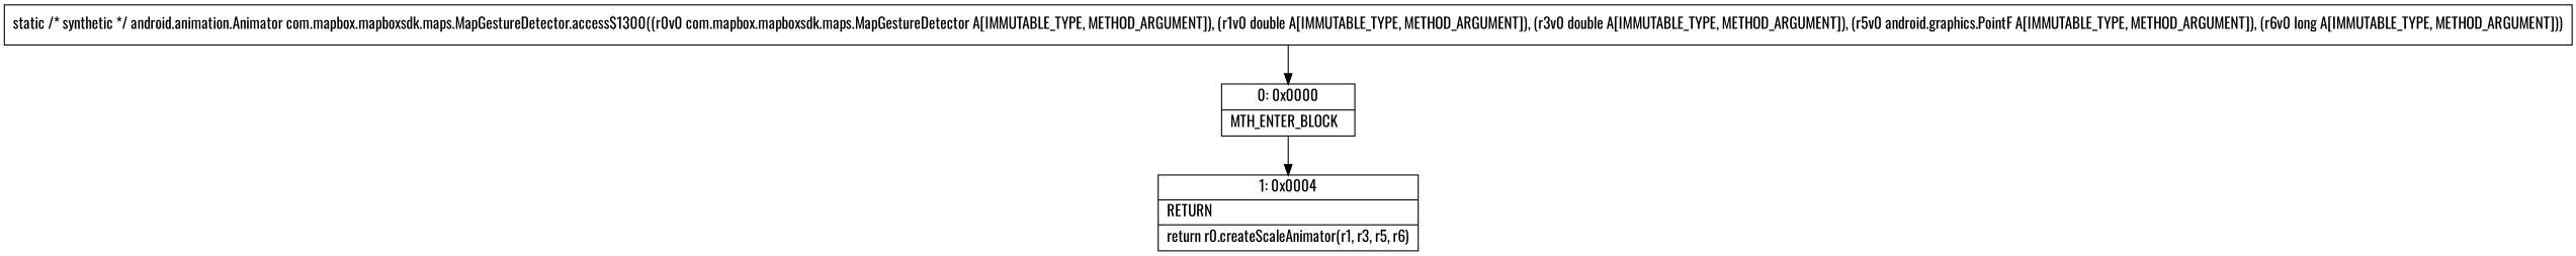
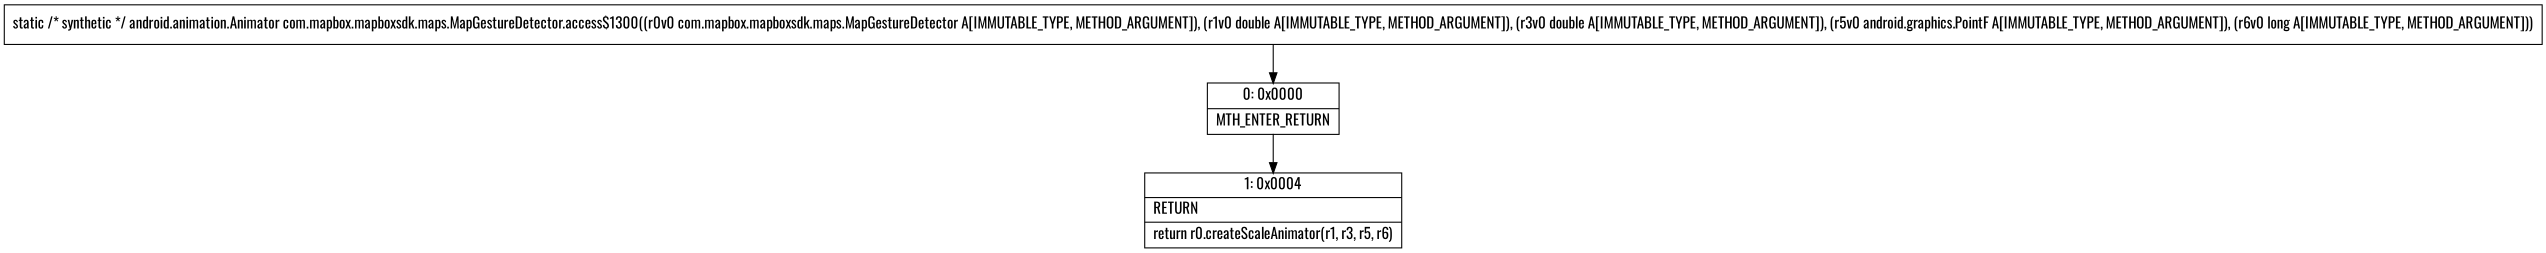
  digraph {
    fontname=Oswald
    node [shape=record fontname=Oswald]
    edge [fontname=Oswald]
-   n1 [label="{0\:\ 0x0000|MTH_ENTER_BLOCK\l}"]
+   n1 [label="{0\:\ 0x0000|MTH_ENTER_RETURN\l}"]
    n2 [label="{1\:\ 0x0004|RETURN\l|return r0.createScaleAnimator(r1, r3, r5, r6)\l}"]
    n3 [label="{static \/* synthetic *\/ android.animation.Animator com.mapbox.mapboxsdk.maps.MapGestureDetector.access$1300((r0v0 com.mapbox.mapboxsdk.maps.MapGestureDetector A[IMMUTABLE_TYPE, METHOD_ARGUMENT]), (r1v0 double A[IMMUTABLE_TYPE, METHOD_ARGUMENT]), (r3v0 double A[IMMUTABLE_TYPE, METHOD_ARGUMENT]), (r5v0 android.graphics.PointF A[IMMUTABLE_TYPE, METHOD_ARGUMENT]), (r6v0 long A[IMMUTABLE_TYPE, METHOD_ARGUMENT])) }"]
    n1 -> n2
    n3 -> n1
  }
